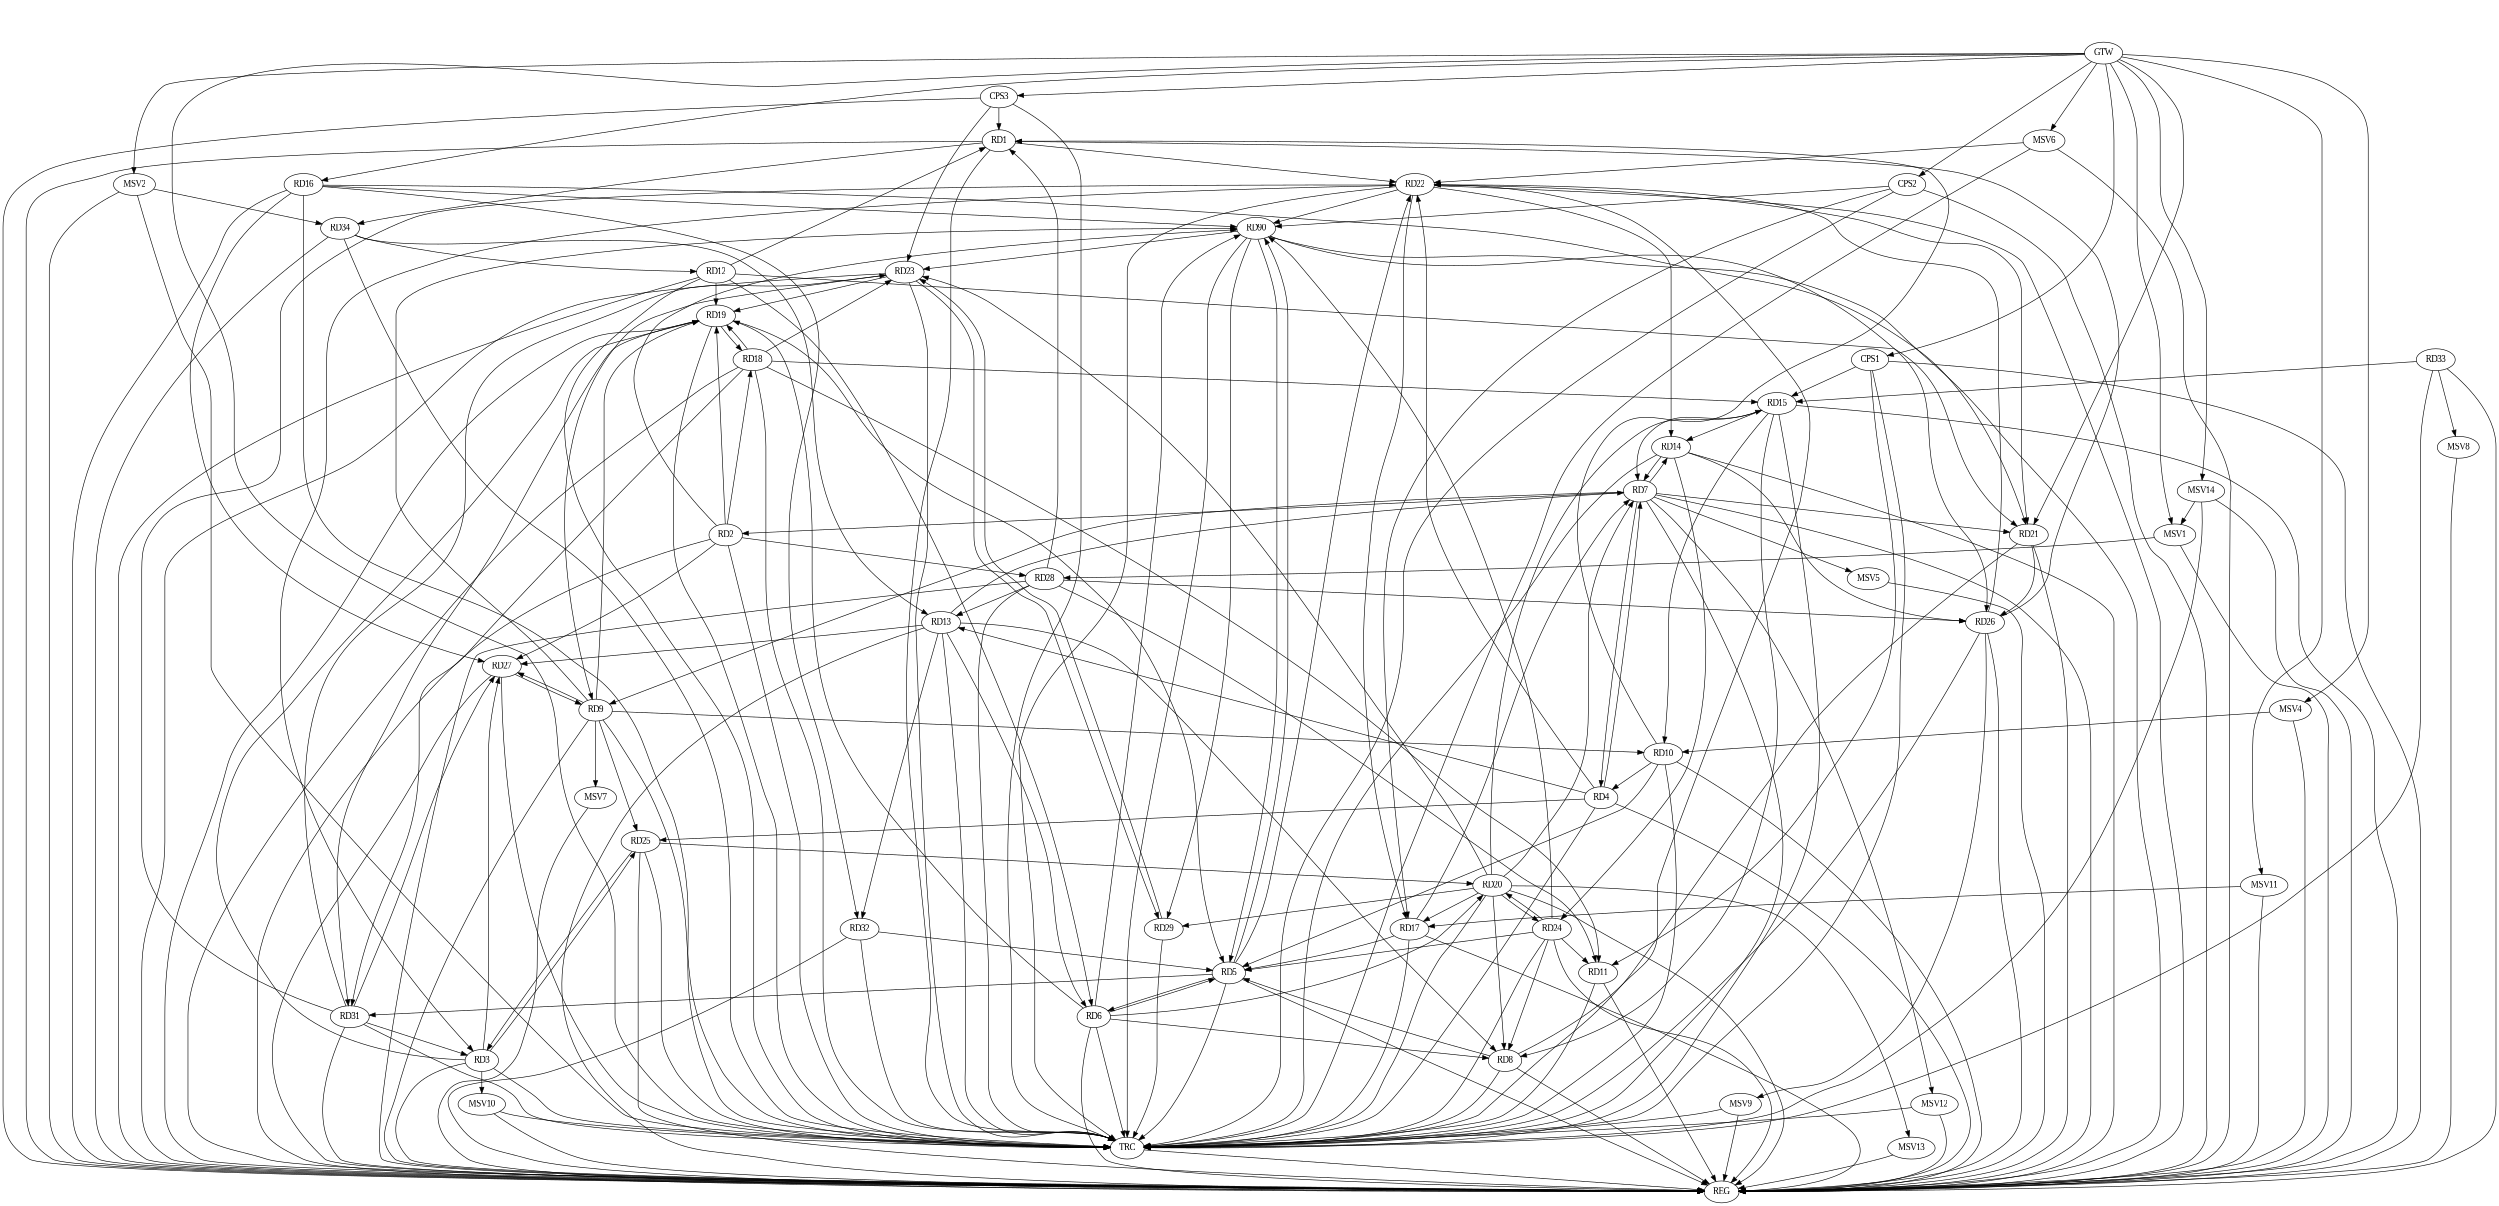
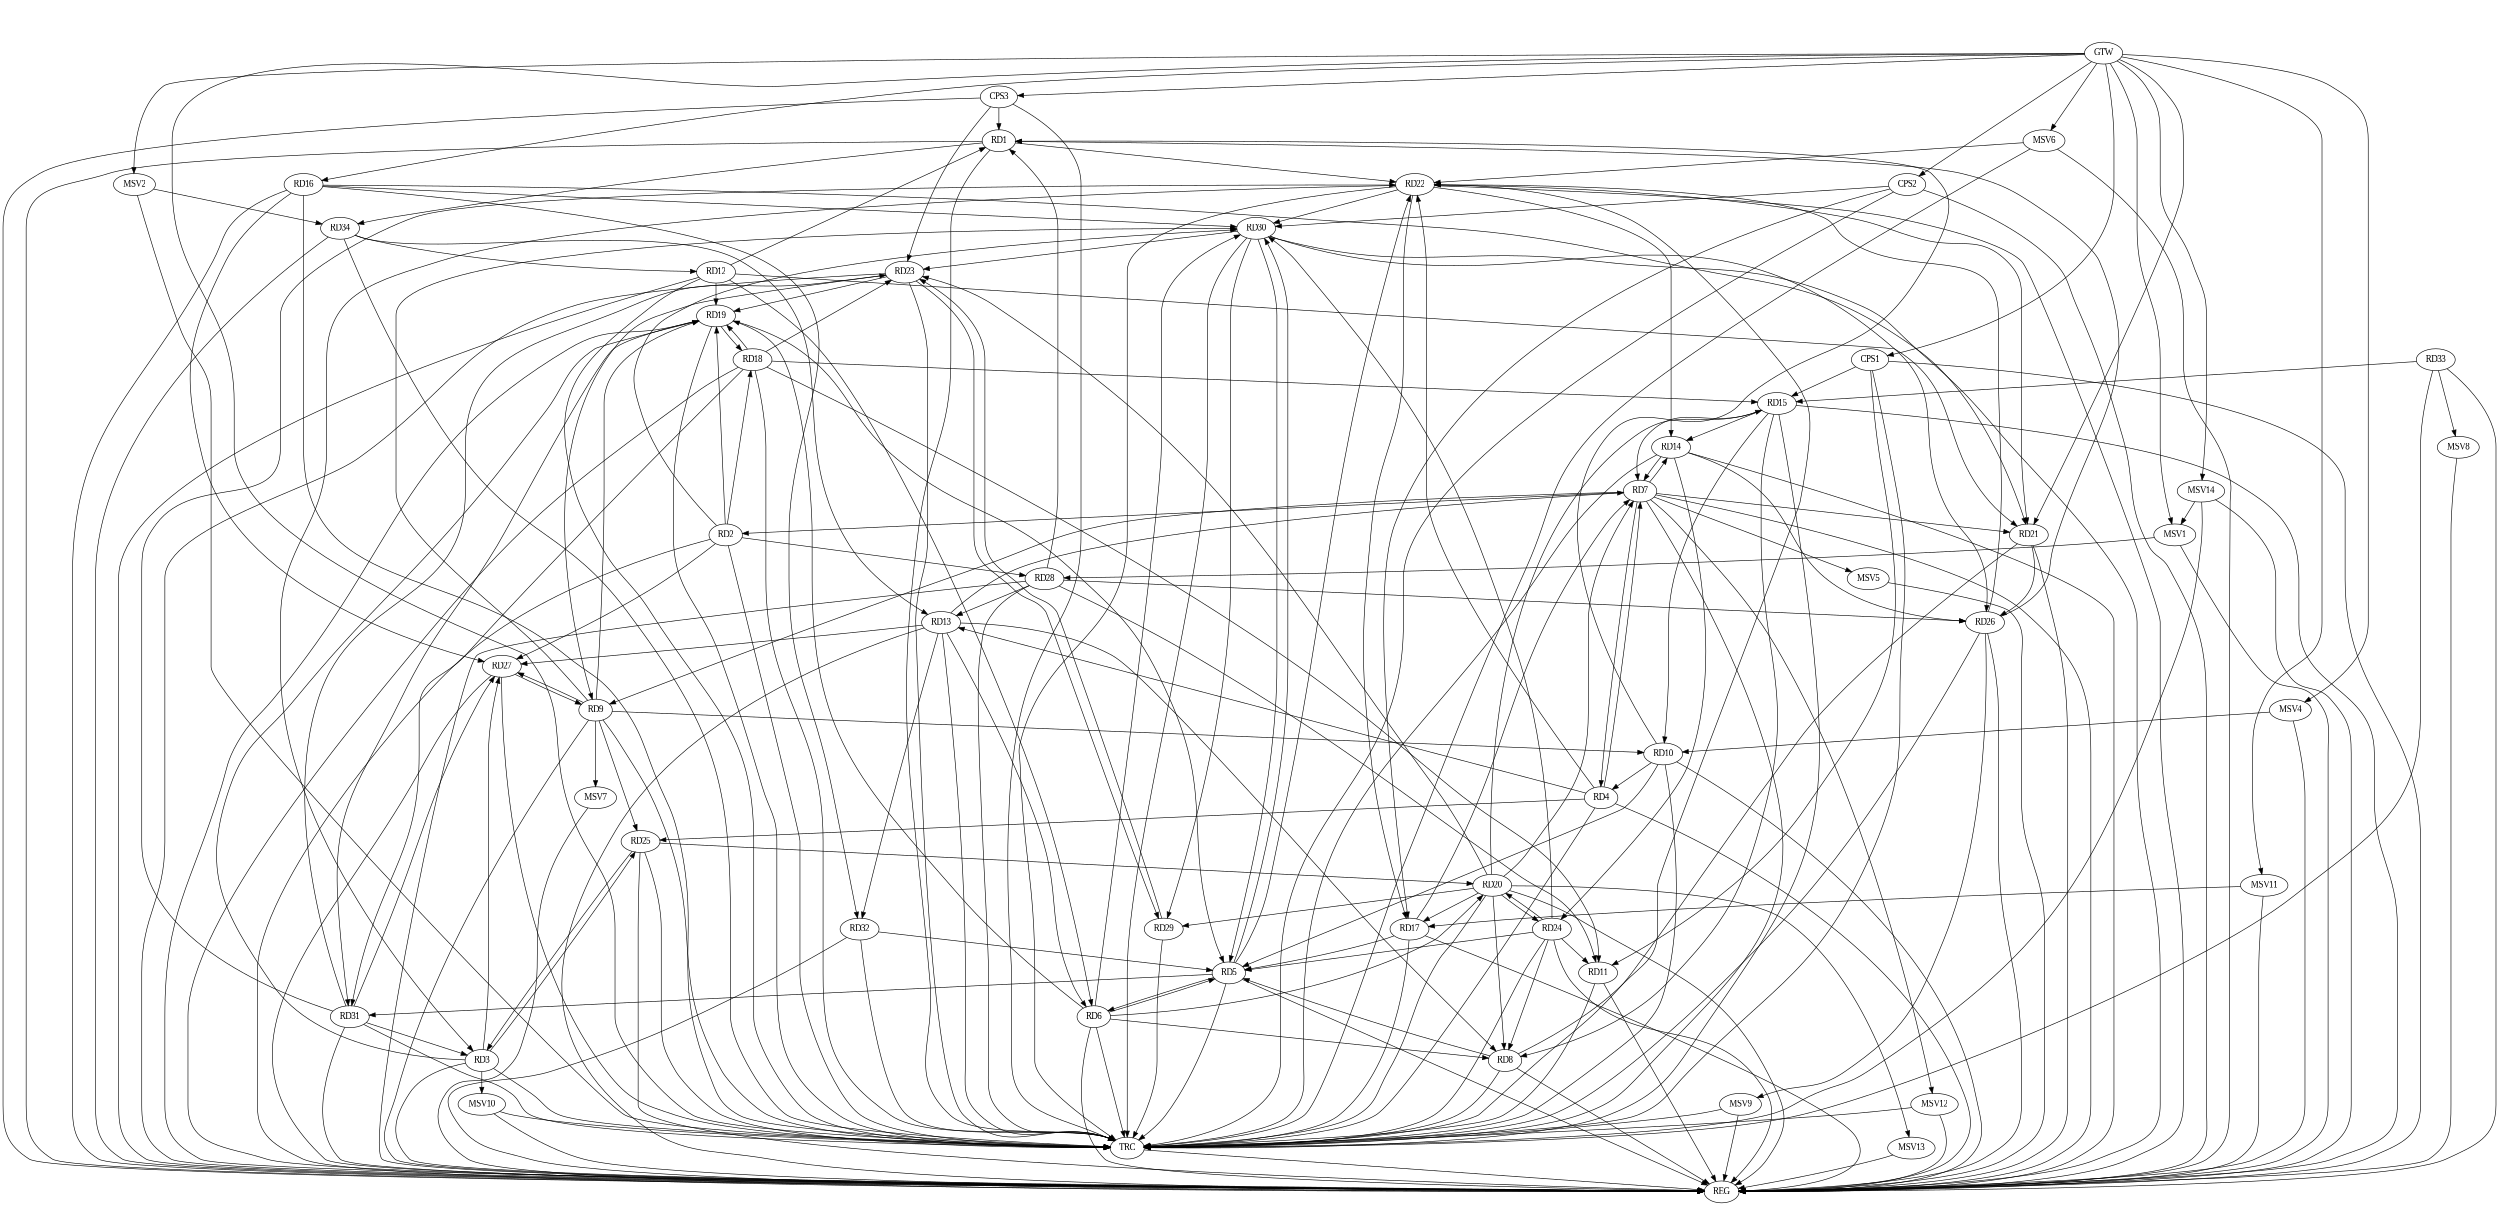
  strict digraph {
    fontname="Liberation Serif"
    node [fontname="Liberation Serif"]
    edge [fontname="Liberation Serif"]
    n1 [label=RD1]
    n2 [label=RD22]
    n3 [label=RD34]
    n4 [label=REG]
    n5 [label=TRC]
-   n6 [label=RD90]
+   n6 [label=RD30]
    n7 [label=RD3]
    n8 [label=RD14]
    n9 [label=RD21]
    n10 [label=RD17]
    n11 [label=RD13]
    n12 [label=RD12]
    n13 [label=RD2]
    n14 [label=RD18]
    n15 [label=RD19]
    n16 [label=RD27]
    n17 [label=RD28]
    n18 [label=RD31]
    n19 [label=RD11]
    n20 [label=RD15]
    n21 [label=RD23]
    n22 [label=RD5]
    n23 [label=RD9]
    n24 [label=RD26]
    n25 [label=RD29]
    n26 [label=RD25]
    n27 [label=MSV10]
    n28 [label=RD20]
    n29 [label=RD4]
    n30 [label=RD7]
    n31 [label=MSV5]
    n32 [label=MSV12]
    n33 [label=RD6]
    n34 [label=RD8]
    n35 [label=RD32]
    n36 [label=RD24]
    n37 [label=MSV13]
    n38 [label=RD10]
    n39 [label=MSV7]
    n40 [label=MSV9]
    n41 [label=RD16]
    n42 [label=RD33]
    n43 [label=MSV8]
    n44 [label=CPS1]
    n45 [label=CPS2]
    n46 [label=CPS3]
    n47 [label=GTW]
    n48 [label=MSV1]
    n49 [label=MSV2]
    n50 [label=MSV4]
    n51 [label=MSV6]
    n52 [label=MSV11]
    n53 [label=MSV14]
    n1 -> n2
    n1 -> n3
    n1 -> n4
    n1 -> n5
    n2 -> n4
    n2 -> n5
    n2 -> n6
    n2 -> n7
    n2 -> n8
    n2 -> n9
    n2 -> n10
    n3 -> n4
    n3 -> n5
    n3 -> n11
    n3 -> n12
    n5 -> n4
    n6 -> n4
    n6 -> n5
    n6 -> n21
    n6 -> n22
    n6 -> n24
    n6 -> n25
    n7 -> n4
    n7 -> n5
    n7 -> n15
    n7 -> n16
    n7 -> n26
    n7 -> n27
    n8 -> n4
    n8 -> n5
    n8 -> n24
    n8 -> n30
    n8 -> n36
    n9 -> n4
    n9 -> n5
    n9 -> n24
    n10 -> n4
    n10 -> n5
    n10 -> n22
    n10 -> n30
    n11 -> n4
    n11 -> n5
    n11 -> n16
    n11 -> n30
    n11 -> n33
    n11 -> n34
    n11 -> n35
    n12 -> n1
    n12 -> n4
    n12 -> n5
    n12 -> n9
    n12 -> n15
    n12 -> n33
    n13 -> n4
    n13 -> n5
    n13 -> n6
    n13 -> n14
    n13 -> n15
    n13 -> n16
    n13 -> n17
    n14 -> n4
    n14 -> n5
    n14 -> n15
    n14 -> n18
    n14 -> n19
    n14 -> n20
    n14 -> n21
    n15 -> n4
    n15 -> n5
    n15 -> n14
    n15 -> n18
    n15 -> n22
    n16 -> n4
    n16 -> n5
    n16 -> n23
    n17 -> n1
    n17 -> n4
    n17 -> n5
    n17 -> n11
    n17 -> n19
    n17 -> n24
    n18 -> n2
    n18 -> n4
    n18 -> n5
    n18 -> n7
    n18 -> n16
    n18 -> n21
    n19 -> n4
    n19 -> n5
    n20 -> n4
    n20 -> n5
    n20 -> n8
    n20 -> n30
    n20 -> n34
    n20 -> n38
    n21 -> n4
    n21 -> n5
    n21 -> n15
    n21 -> n23
    n21 -> n25
    n22 -> n2
    n22 -> n4
    n22 -> n5
    n22 -> n6
    n22 -> n18
    n22 -> n33
    n23 -> n4
    n23 -> n5
    n23 -> n6
    n23 -> n15
    n23 -> n16
    n23 -> n26
    n23 -> n38
    n23 -> n39
    n24 -> n1
    n24 -> n2
    n24 -> n4
    n24 -> n5
    n24 -> n40
    n25 -> n5
    n25 -> n21
    n26 -> n4
    n26 -> n5
    n26 -> n7
    n26 -> n28
    n27 -> n4
    n27 -> n5
    n28 -> n4
    n28 -> n5
    n28 -> n10
    n28 -> n20
    n28 -> n21
    n28 -> n25
    n28 -> n30
    n28 -> n34
    n28 -> n36
    n28 -> n37
    n29 -> n2
    n29 -> n4
    n29 -> n5
    n29 -> n11
    n29 -> n26
    n29 -> n30
    n30 -> n4
    n30 -> n5
    n30 -> n8
    n30 -> n9
    n30 -> n13
    n30 -> n23
    n30 -> n29
    n30 -> n31
    n30 -> n32
    n31 -> n4
    n32 -> n4
    n32 -> n5
    n33 -> n4
    n33 -> n5
    n33 -> n6
    n33 -> n15
    n33 -> n22
    n33 -> n28
    n33 -> n34
    n34 -> n2
    n34 -> n4
    n34 -> n5
    n34 -> n22
    n35 -> n4
    n35 -> n5
    n35 -> n22
    n36 -> n4
    n36 -> n5
    n36 -> n6
    n36 -> n19
    n36 -> n22
    n36 -> n28
    n36 -> n34
    n37 -> n4
    n38 -> n1
    n38 -> n4
    n38 -> n5
    n38 -> n22
    n38 -> n29
    n39 -> n4
    n40 -> n4
    n40 -> n5
    n41 -> n4
    n41 -> n5
    n41 -> n6
    n41 -> n9
    n41 -> n16
    n41 -> n35
    n42 -> n4
    n42 -> n5
    n42 -> n20
    n42 -> n43
    n43 -> n4
    n44 -> n4
    n44 -> n5
    n44 -> n19
    n44 -> n20
    n45 -> n4
    n45 -> n5
    n45 -> n6
    n45 -> n10
    n46 -> n1
    n46 -> n4
    n46 -> n5
    n46 -> n21
    n47 -> n5
    n47 -> n9
    n47 -> n41
    n47 -> n44
    n47 -> n45
    n47 -> n46
    n47 -> n48
    n47 -> n49
    n47 -> n50
    n47 -> n51
    n47 -> n52
    n47 -> n53
    n48 -> n4
    n48 -> n17
    n49 -> n3
-   n49 -> n4
    n49 -> n5
    n50 -> n4
    n50 -> n38
    n51 -> n2
    n51 -> n4
    n51 -> n5
    n52 -> n4
    n52 -> n10
    n53 -> n4
    n53 -> n5
    n53 -> n48
  }
